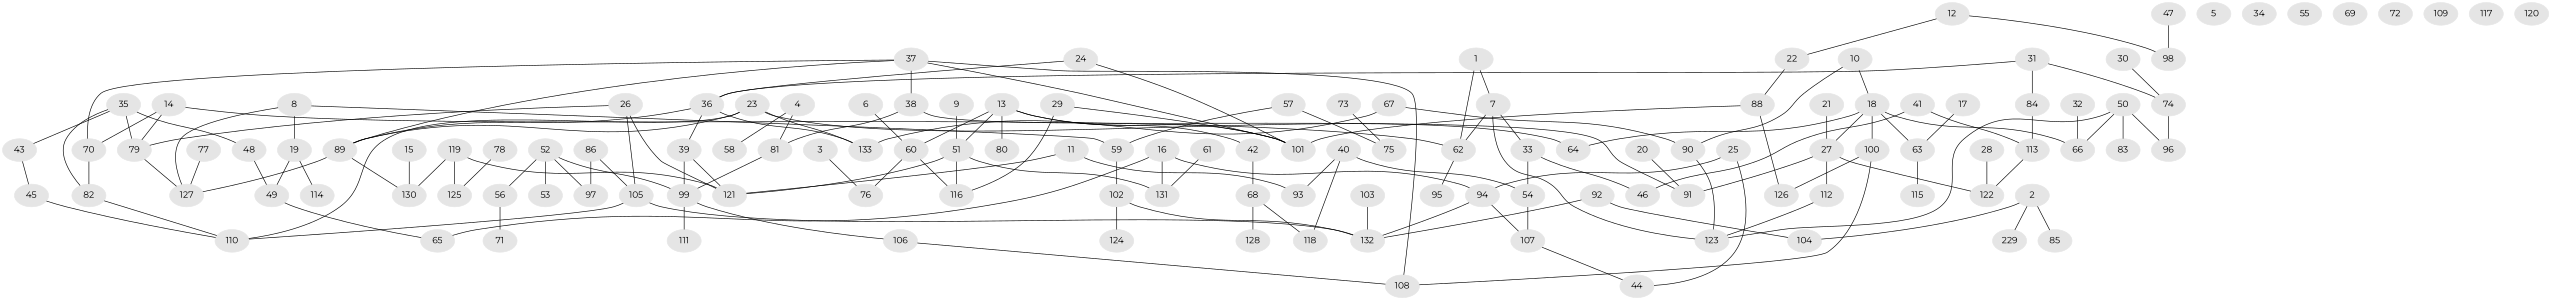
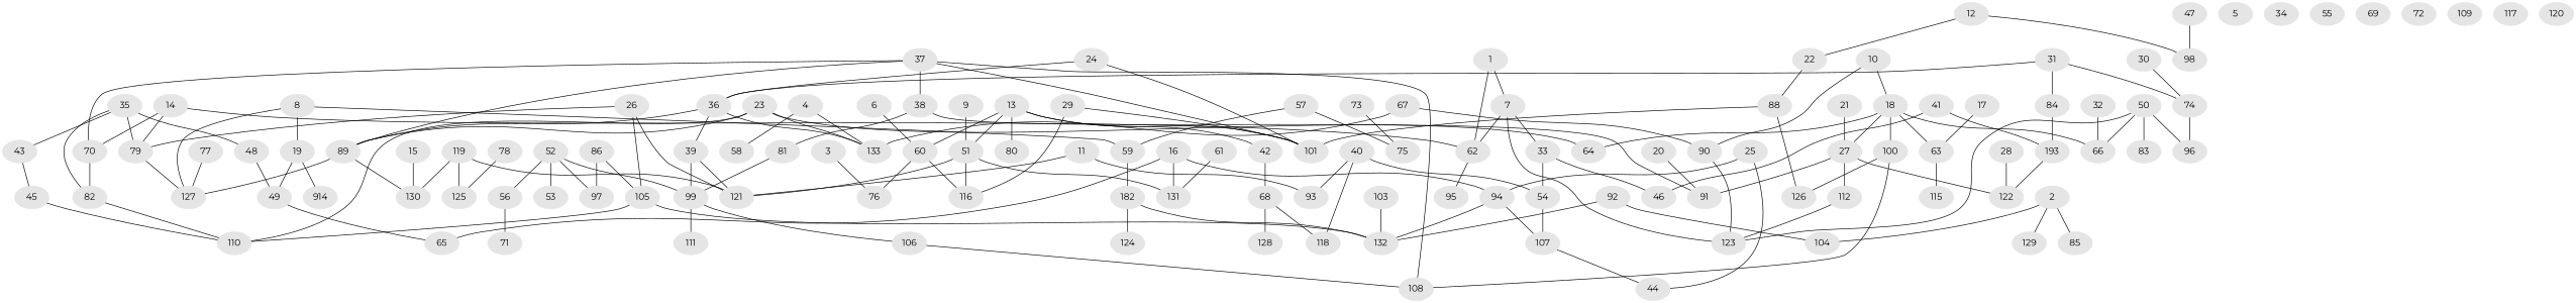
  graph {
    fontname=Montserrat
    node [color=gray90 fontname=Montserrat style=filled]
    edge [fontname=Montserrat]
    1
    7
    62
    33
    123
    95
    2
    85
    104
-   129 [label=229]
+   129
    3
    76
    4
    58
    133
    5
    6
    60
    116
    46
    54
    8
    19
    59
    127
    49
-   114
-   102
+   114 [label=914]
+   102 [label=182]
    9
    51
    121
    131
    10
    18
    90
    63
    27
    64
    66
    100
    11
    93
    12
    22
    98
    88
    13
    42
    80
    101
    68
    14
    70
    79
    82
    15
    130
    16
    65
    94
    107
    132
    17
    115
    91
    112
    122
    31
    36
    74
    84
    126
    108
    20
    21
    23
    89
    110
    24
    39
    25
    44
    26
    105
    28
    29
    30
    96
-   113
+   113 [label=193]
    32
    34
    35
    43
    48
    45
    99
    37
    38
    81
    106
    111
    40
    118
    41
    128
    47
    50
    83
    52
    53
    56
    97
    71
    55
    57
    75
    124
    61
    67
    69
    72
    73
    77
    78
    125
    86
    92
    103
    109
    117
    119
    120
    1 -- 7
    1 -- 62
    7 -- 62
    7 -- 33
    7 -- 123
    62 -- 95
    33 -- 46
    33 -- 54
    2 -- 85
    2 -- 104
    2 -- 129
    3 -- 76
    4 -- 58
-   4 -- 81
+   4 -- 133
    6 -- 60
    60 -- 76
    60 -- 116
    54 -- 107
    8 -- 19
    8 -- 59
    8 -- 127
    19 -- 49
    19 -- 114
    59 -- 102
    49 -- 65
    102 -- 132
    102 -- 124
    9 -- 51
    51 -- 116
    51 -- 121
    51 -- 131
    10 -- 18
    10 -- 90
    18 -- 63
    18 -- 27
    18 -- 64
    18 -- 66
    18 -- 100
    90 -- 123
    63 -- 115
    27 -- 91
    27 -- 112
    27 -- 122
    100 -- 126
    100 -- 108
    11 -- 121
    11 -- 93
    12 -- 22
    12 -- 98
    22 -- 88
    88 -- 101
    88 -- 126
    13 -- 60
    13 -- 51
    13 -- 42
    13 -- 80
    13 -- 101
    42 -- 68
    68 -- 118
    68 -- 128
    14 -- 62
    14 -- 70
    14 -- 79
    70 -- 82
    79 -- 127
    82 -- 110
    15 -- 130
    16 -- 131
    16 -- 65
    16 -- 94
    94 -- 107
    94 -- 132
    107 -- 44
    17 -- 63
    112 -- 123
    31 -- 36
    31 -- 74
    31 -- 84
    36 -- 133
    36 -- 89
    36 -- 39
    74 -- 96
    84 -- 113
    20 -- 91
    21 -- 27
    23 -- 133
    23 -- 64
    23 -- 89
    23 -- 110
    89 -- 127
    89 -- 130
    24 -- 101
    24 -- 36
    39 -- 121
    39 -- 99
    25 -- 94
    25 -- 44
    26 -- 121
    26 -- 79
    26 -- 105
    105 -- 132
    105 -- 110
    28 -- 122
    29 -- 116
    29 -- 101
    30 -- 74
    113 -- 122
    32 -- 66
    35 -- 79
    35 -- 82
    35 -- 43
    35 -- 48
    43 -- 45
    48 -- 49
    45 -- 110
    99 -- 106
    99 -- 111
    37 -- 101
    37 -- 70
    37 -- 108
    37 -- 89
    37 -- 38
    38 -- 91
    38 -- 81
    81 -- 99
    106 -- 108
    40 -- 54
    40 -- 93
    40 -- 118
    41 -- 46
    41 -- 113
    47 -- 98
    50 -- 123
    50 -- 66
    50 -- 96
    50 -- 83
    52 -- 99
    52 -- 53
    52 -- 56
    52 -- 97
    56 -- 71
    57 -- 59
    57 -- 75
    61 -- 131
    67 -- 133
    67 -- 90
    73 -- 75
    77 -- 127
    78 -- 125
    86 -- 105
    86 -- 97
    92 -- 104
    92 -- 132
    103 -- 132
    119 -- 121
    119 -- 130
    119 -- 125
  }
